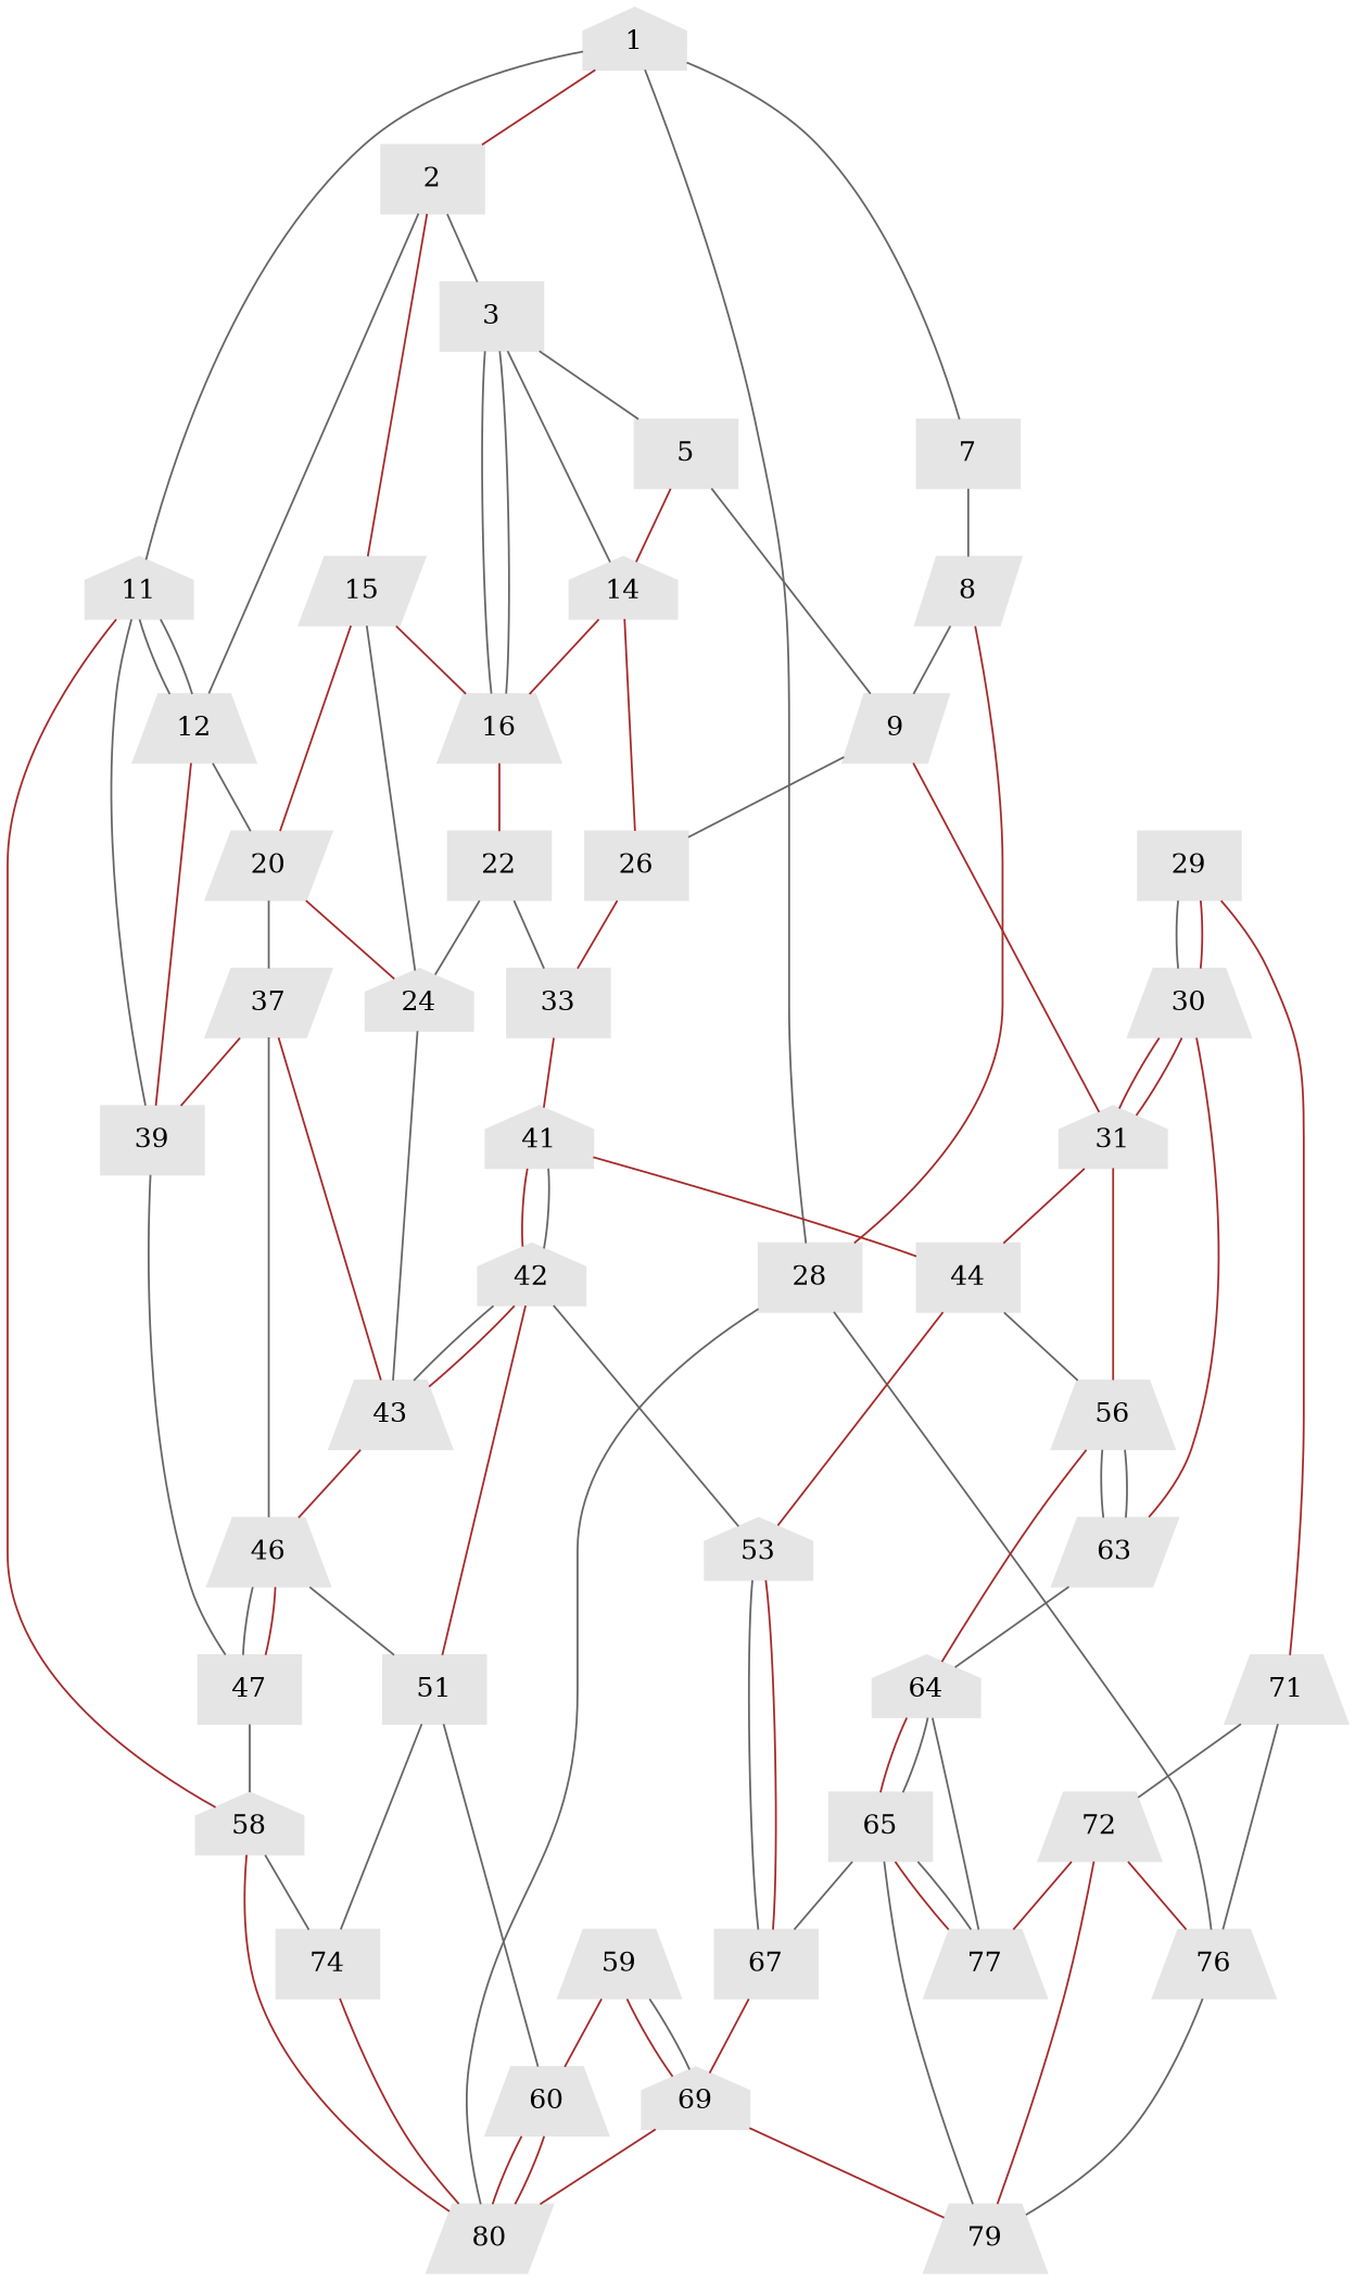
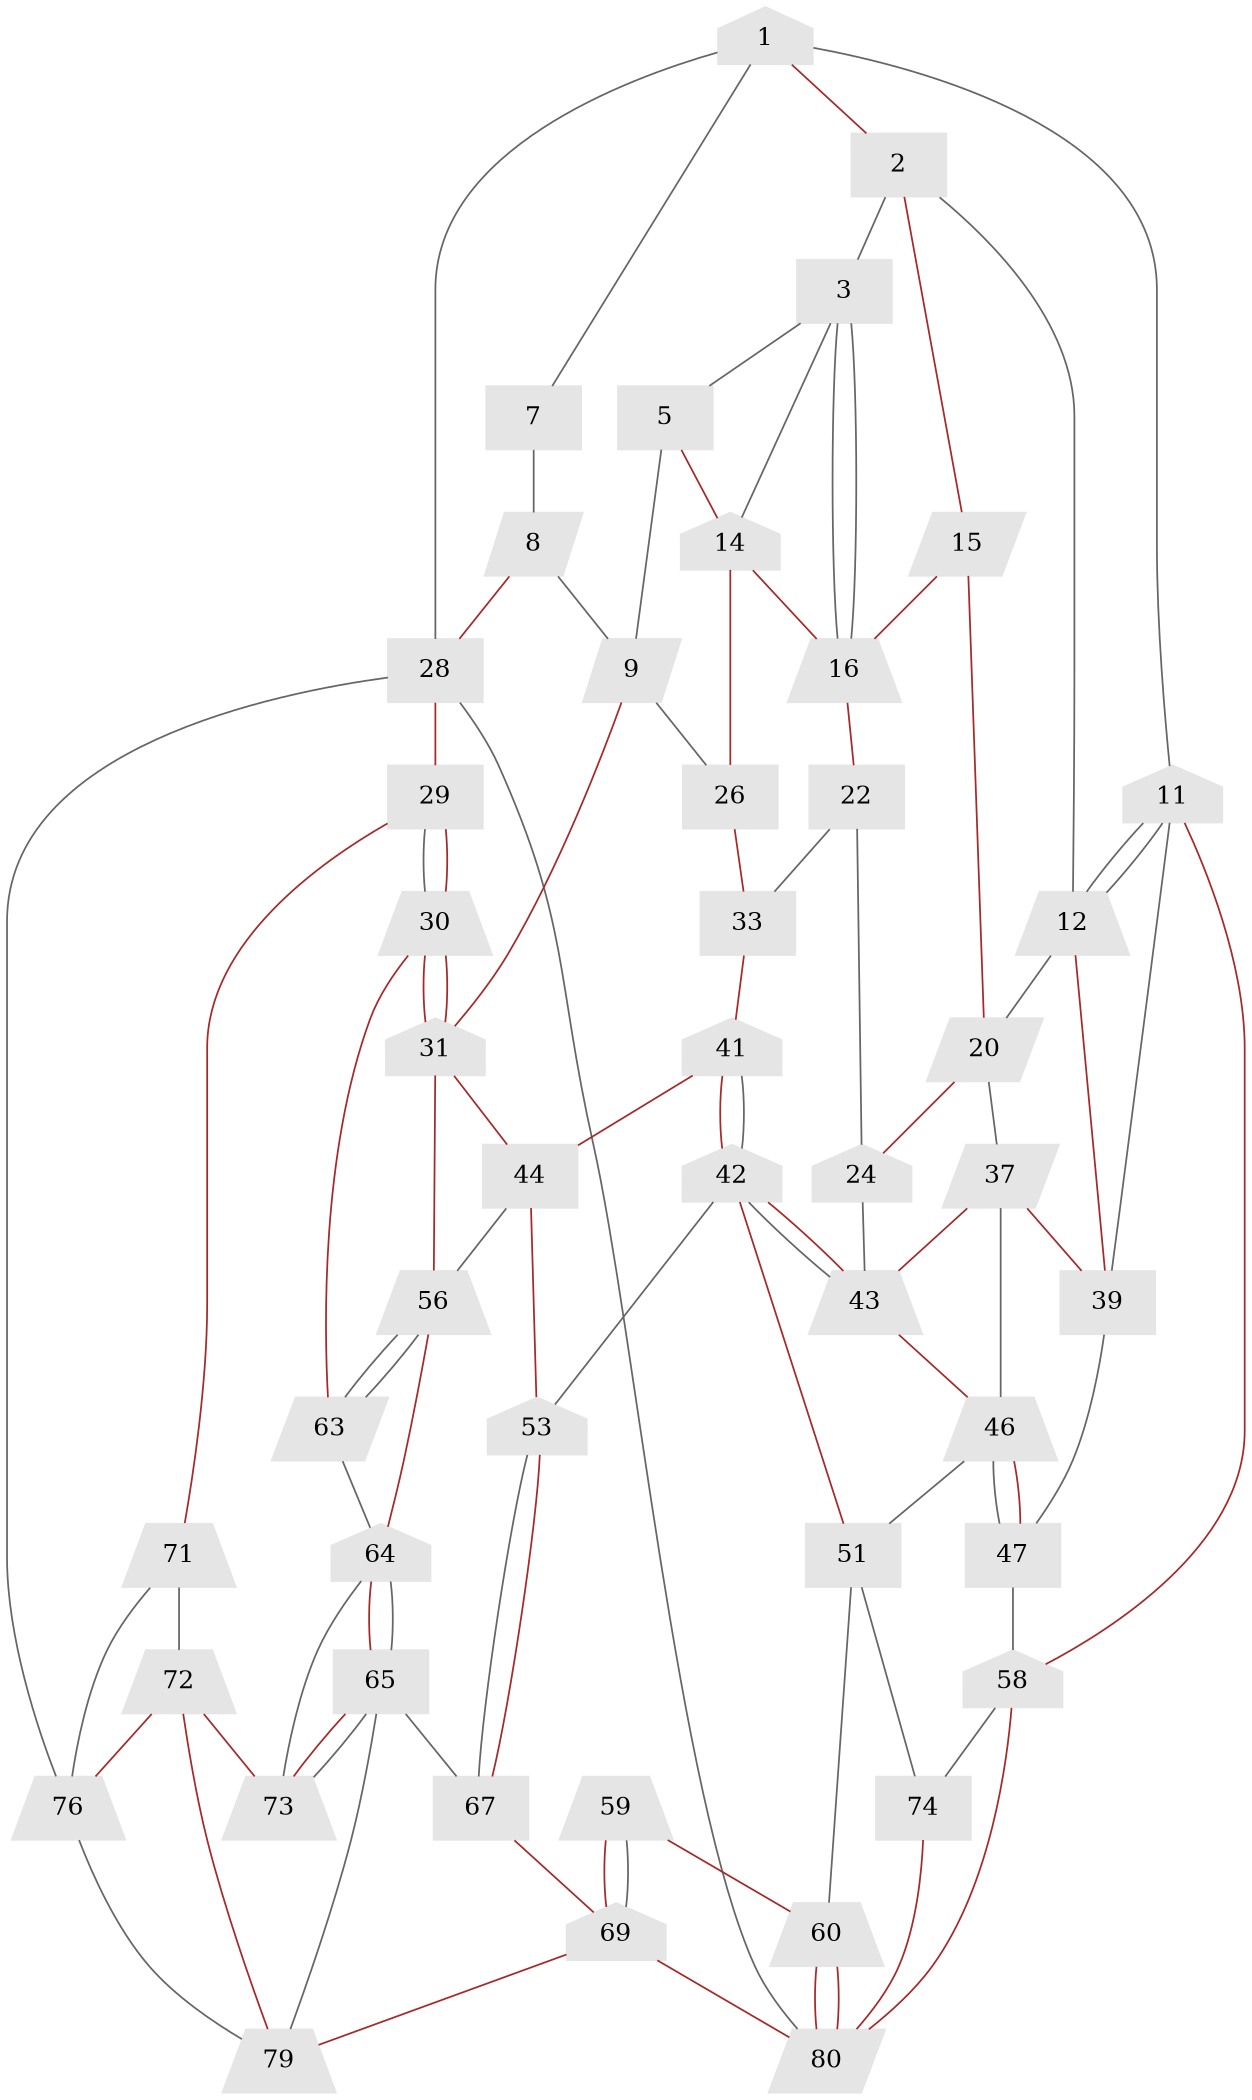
  graph {
    node [color=gray90 shape=box style=filled]
    edge [color=gray40]
    1 [shape=house super="+6"]
    2 [super="+13"]
    7
    11 [shape=house]
    28 [super="+55"]
    3 [super="+4"]
    12 [shape=trapezium super="+21"]
    15 [shape=parallelogram super="+19"]
    8 [shape=parallelogram super="+27"]
    39 [super="+40"]
    58 [shape=house super="+75"]
    29 [super="+70"]
    76 [shape=trapezium super="+77"]
    80 [shape=parallelogram super="+81"]
    5 [super="+10"]
    14 [shape=house super="+17"]
    16 [shape=trapezium super="+18"]
    20 [shape=parallelogram super="+35"]
    24 [shape=house super="+34"]
    9 [shape=parallelogram super="+25"]
    26
    22 [super="+23"]
    31 [shape=house super="+32"]
    33 [super="+36"]
    44 [super="+52"]
    56 [shape=trapezium super="+57"]
    47 [super="+48"]
    74
    37 [shape=parallelogram super="+38"]
    43 [shape=trapezium super="+45"]
    46 [shape=trapezium super="+49"]
    41 [shape=house]
    30 [shape=trapezium super="+62"]
    71 [shape=trapezium]
    79 [shape=trapezium super="+83"]
    63 [shape=parallelogram]
    72 [shape=trapezium super="+78"]
    64 [shape=house super="+68"]
    53 [shape=house super="+54"]
    42 [shape=house super="+50"]
    51 [super="+61"]
    60 [shape=trapezium]
    67
    59 [shape=trapezium]
    69 [shape=house super="+82"]
    65 [super="+66"]
-   73 [shape=trapezium label=77]
+   73 [shape=trapezium]
    1 -- 2 [color=brown]
    1 -- 7
    1 -- 11
    1 -- 28
    2 -- 3
    2 -- 12
    2 -- 15 [color=brown]
    7 -- 8 [weight=2]
    11 -- 12
    11 -- 12
    11 -- 39
    11 -- 58 [color=brown]
+   28 -- 29 [color=brown]
    28 -- 76
    28 -- 80
    3 -- 5
    3 -- 14
    3 -- 16
    3 -- 16
    12 -- 39 [color=brown]
    12 -- 20
    15 -- 16 [color=brown]
    15 -- 20 [color=brown]
-   15 -- 24
    8 -- 28 [color=brown]
    8 -- 9
    39 -- 47
    58 -- 80 [color=brown]
    58 -- 74
    29 -- 30 [weight=2]
    29 -- 30 [color=brown]
    29 -- 71 [color=brown]
    76 -- 79
    5 -- 14 [color=brown]
    5 -- 9
    14 -- 16 [color=brown]
    14 -- 26 [color=brown]
    16 -- 22 [color=brown]
    20 -- 24 [color=brown]
    20 -- 37
    24 -- 43
    9 -- 26
    9 -- 31 [color=brown]
    26 -- 33 [color=brown]
    22 -- 24
    22 -- 33 [weight=2]
    31 -- 44 [color=brown]
    31 -- 56 [color=brown]
    33 -- 41 [color=brown]
    44 -- 56
    44 -- 53 [color=brown]
    56 -- 63
    56 -- 63
    56 -- 64 [color=brown]
    47 -- 58 [weight=2]
    74 -- 80 [color=brown]
    37 -- 39 [color=brown]
    37 -- 43 [color=brown]
    37 -- 46
    43 -- 46 [color=brown]
    46 -- 47
    46 -- 47 [color=brown]
    46 -- 51
    41 -- 44 [color=brown]
    41 -- 42 [color=brown]
    41 -- 42
    30 -- 31 [color=brown]
    30 -- 31 [color=brown]
    30 -- 63 [color=brown]
    71 -- 76
    71 -- 72
    63 -- 64
    72 -- 76 [color=brown]
    72 -- 79 [color=brown]
    72 -- 73 [color=brown]
    64 -- 65 [color=brown]
    64 -- 65
    64 -- 73
    53 -- 67
    53 -- 67 [color=brown]
    42 -- 43
    42 -- 43 [color=brown]
    42 -- 53
    42 -- 51 [color=brown]
    51 -- 74
    51 -- 60
    60 -- 80 [color=brown]
    60 -- 80 [color=brown]
    67 -- 69 [color=brown]
    59 -- 60 [color=brown]
    59 -- 69 [color=brown]
    59 -- 69
    69 -- 80 [color=brown]
    69 -- 79 [color=brown]
    65 -- 79
    65 -- 67
    65 -- 73 [color=brown]
    65 -- 73
  }
